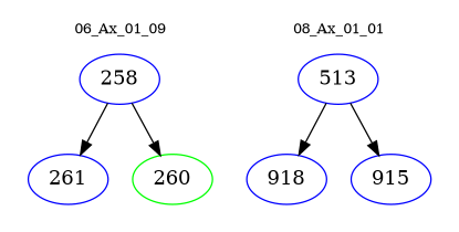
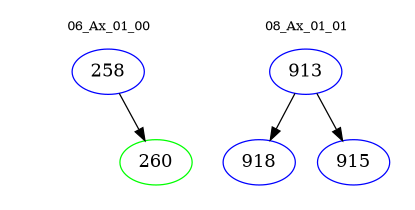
  digraph {
    node [color=blue]
    edge [color=black]
    n1 [label=258]
-   n2 [label=261]
    n3 [color=green label=260]
-   n4 [label=513]
+   n4 [label=913]
    n5 [label=918]
    n6 [label=915]
    subgraph cluster_1 {
      color=white
      fontsize=10
-     label="06_Ax_01_09"
+     label="06_Ax_01_00"
      n1
-     n2
      n3
    }
    subgraph cluster_2 {
      color=white
      fontsize=10
      label="08_Ax_01_01"
      n4
      n5
      n6
    }
-   n1 -> n2
    n1 -> n3
    n4 -> n5
    n4 -> n6
  }
